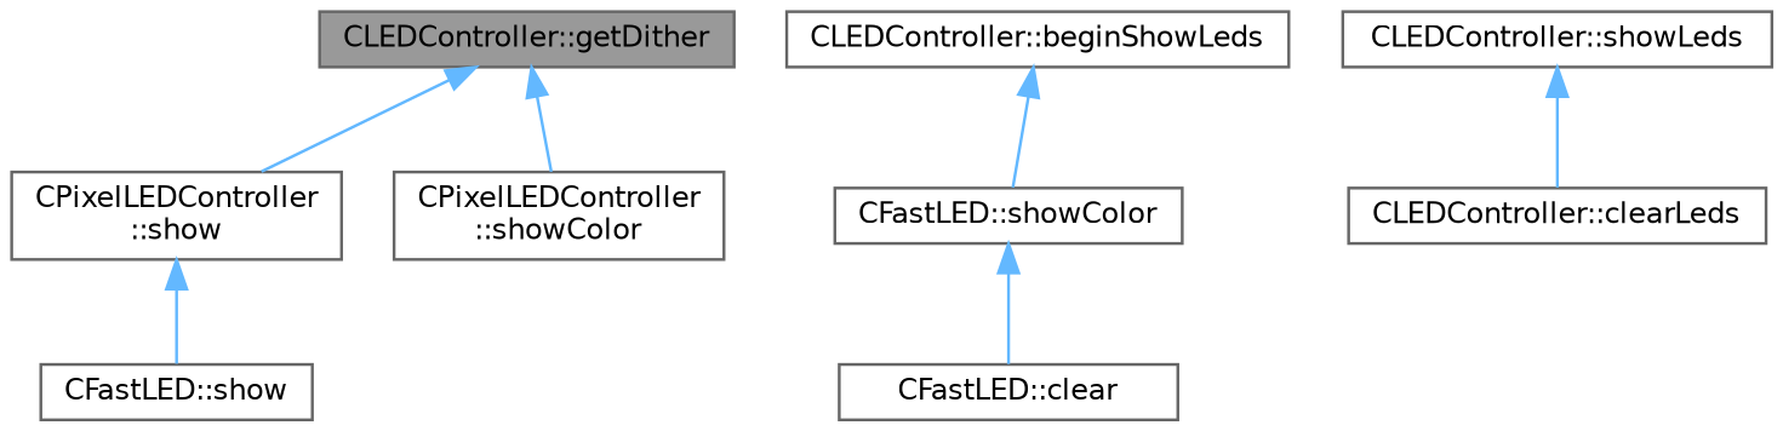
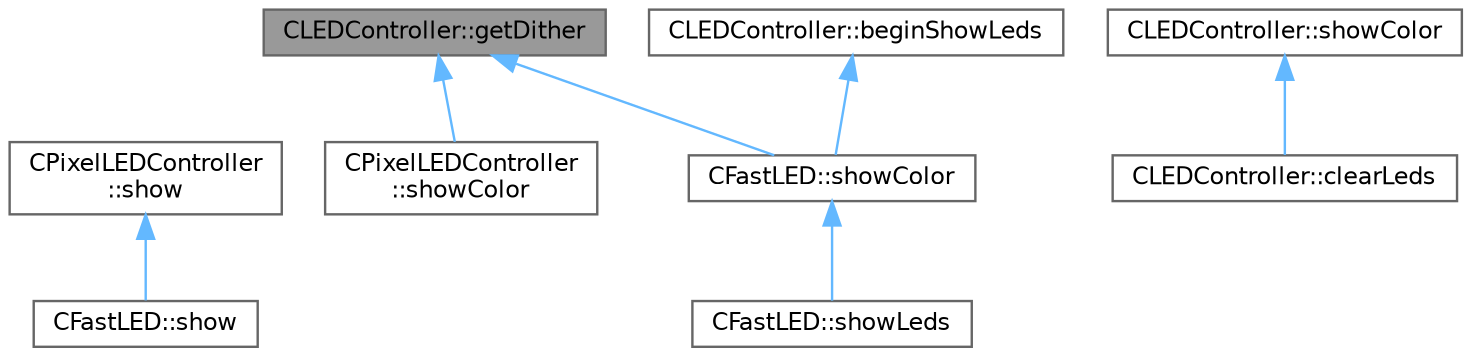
  digraph {
    rankdir=TB
    node [color=grey40 fillcolor=white fontname=Helvetica fontsize=10 shape=box style=filled]
    edge [color=steelblue1 dir=back fontname=Helvetica fontsize=10 labelfontname=Helvetica labelfontsize=10 style=solid]
    n1 [color=gray40 fillcolor=grey60 fontcolor=black height=0.2 label="CLEDController::getDither" width=0.4]
    n2 [height=0.2 label="CPixelLEDController\l::show" width=0.4]
    n3 [height=0.2 label="CPixelLEDController\l::showColor" width=0.4]
    n4 [height=0.2 label="CLEDController::beginShowLeds" width=0.4]
    n5 [height=0.2 label="CFastLED::showColor" width=0.4]
    n6 [height=0.2 label="CFastLED::show" width=0.4]
-   n7 [height=0.2 label="CFastLED::clear" width=0.4]
-   n8 [height=0.2 label="CLEDController::showLeds" width=0.4]
+   n7 [height=0.2 label="CFastLED::showLeds" width=0.4]
+   n8 [height=0.2 label="CLEDController::showColor" width=0.4]
    n9 [height=0.2 label="CLEDController::clearLeds" width=0.4]
-   n1 -> n2
+   n1 -> n5
    n1 -> n3
    n2 -> n6
    n4 -> n5
    n5 -> n7
    n8 -> n9
  }
